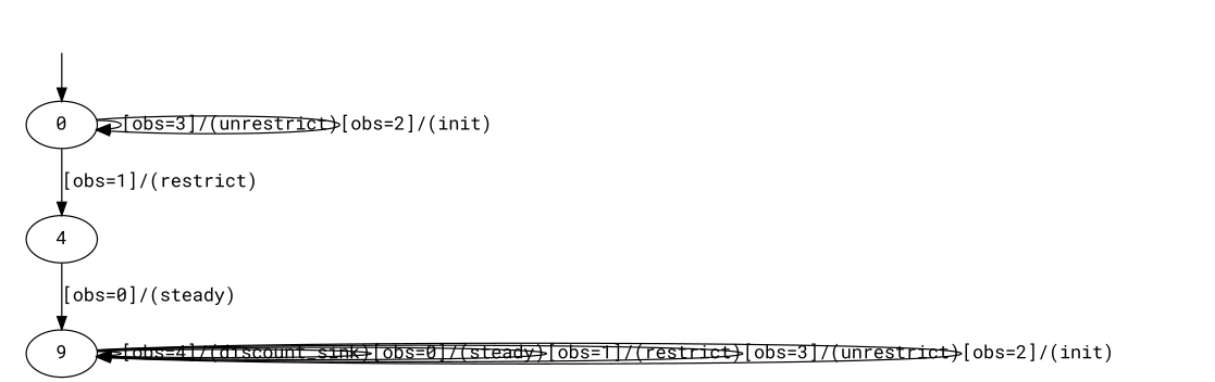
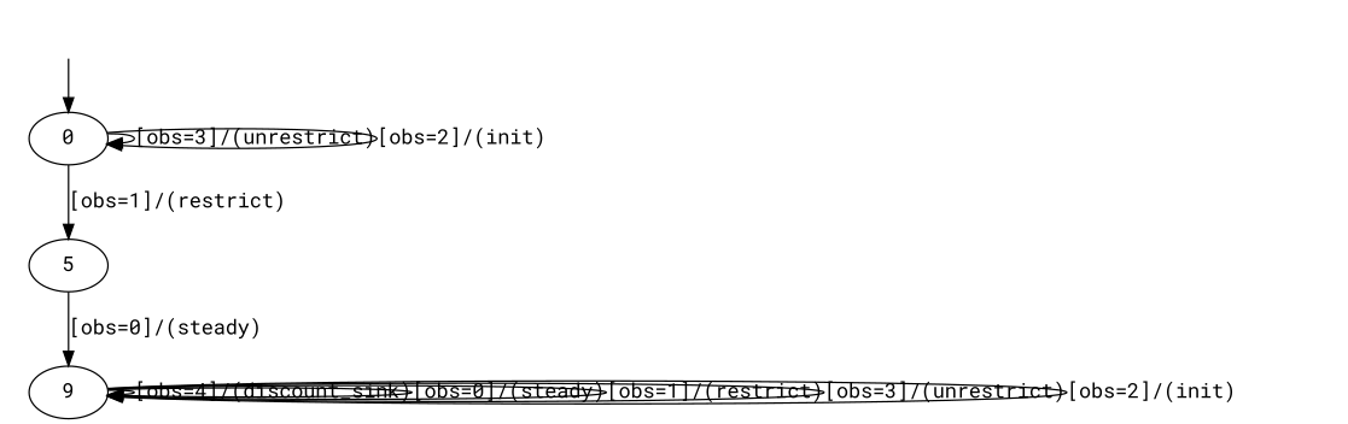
  digraph {
    fontname="Roboto Mono"
    node [fontname="Roboto Mono"]
    edge [fontname="Roboto Mono"]
    9
-   5 [label=4]
+   5
    0
    __init [style=invis width=0]
    9 -> 9 [label="[obs=4]/(discount_sink)"]
    9 -> 9 [label="[obs=0]/(steady)"]
    9 -> 9 [label="[obs=1]/(restrict)"]
    9 -> 9 [label="[obs=3]/(unrestrict)"]
    9 -> 9 [label="[obs=2]/(init)"]
    5 -> 9 [label="[obs=0]/(steady)"]
    0 -> 5 [label="[obs=1]/(restrict)"]
    0 -> 0 [label="[obs=3]/(unrestrict)"]
    0 -> 0 [label="[obs=2]/(init)"]
    __init -> 0
  }
